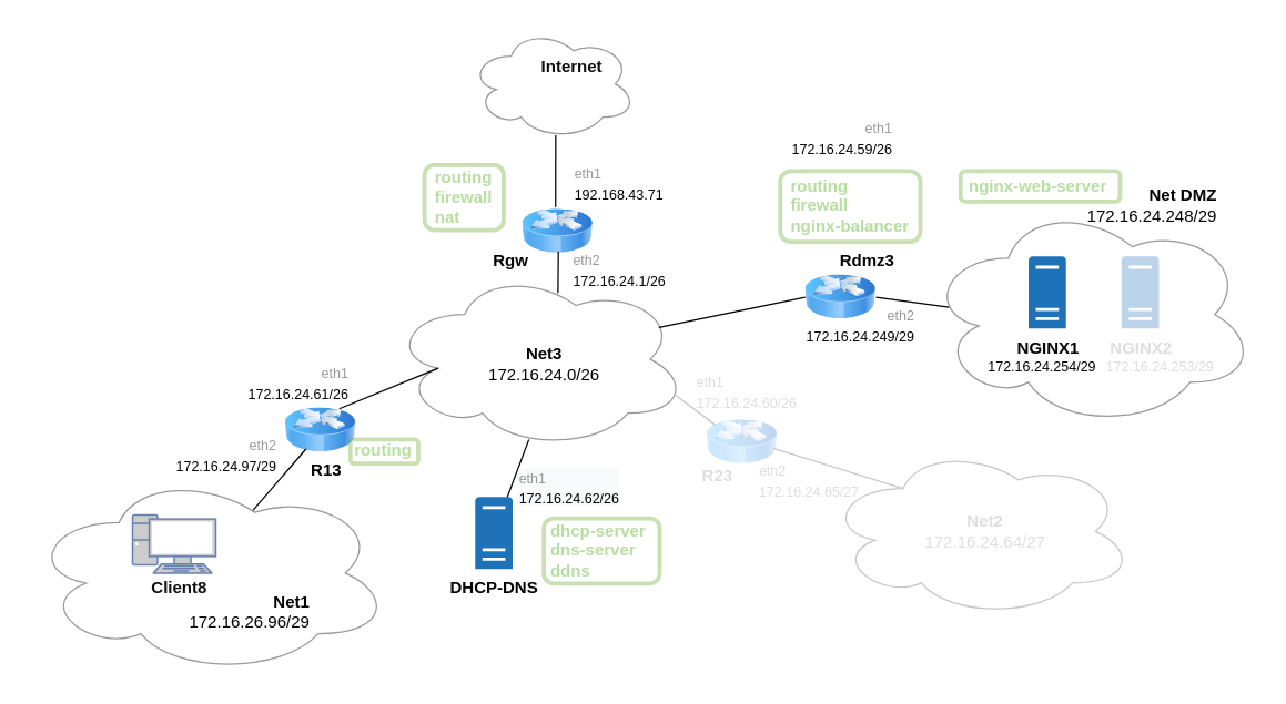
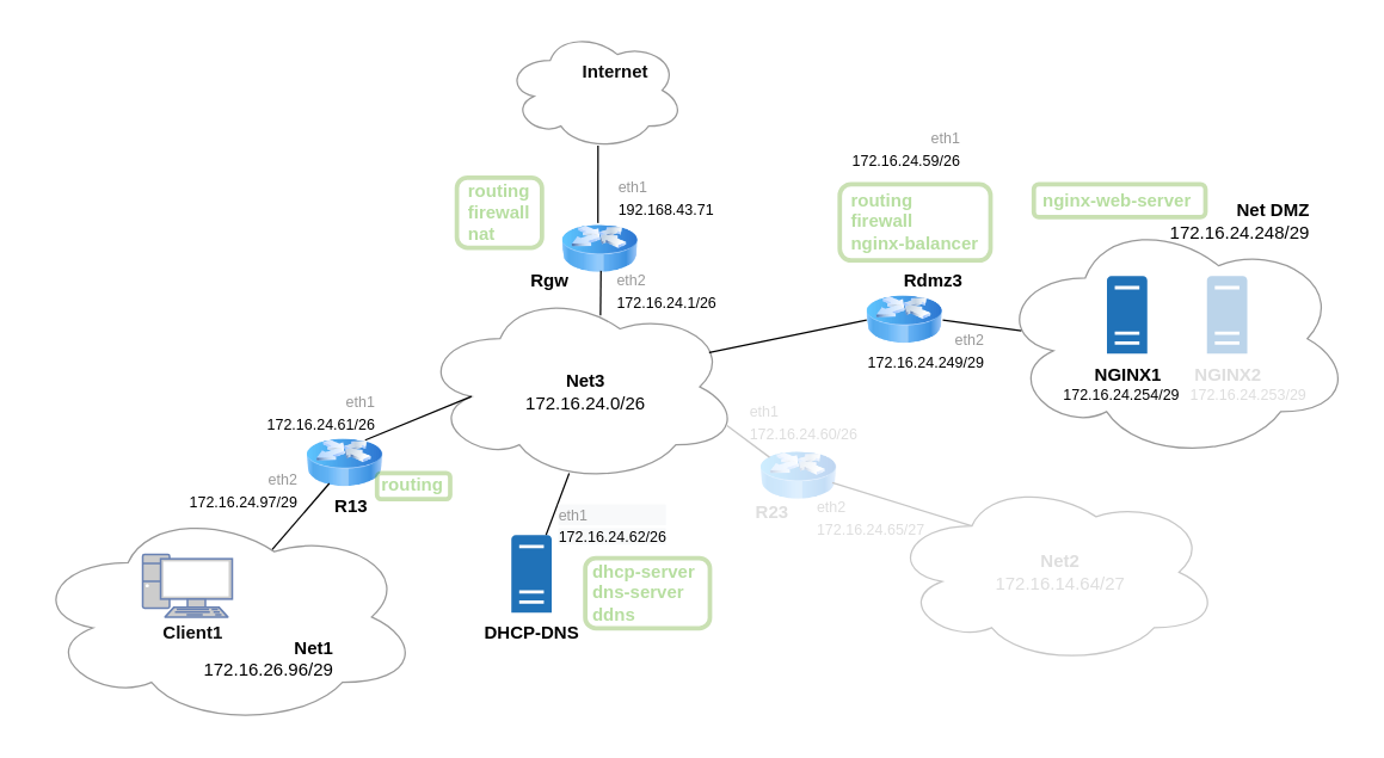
  <mxCell id="0" />
  <mxCell id="1" parent="0" />
  <mxCell id="2" value="" style="ellipse;shape=cloud;whiteSpace=wrap;html=1;fontSize=12;fontColor=#0D0D0D;strokeColor=#999999;fillColor=none;" vertex="1" parent="1"><mxGeometry x="338" y="20" width="120" height="80" as="geometry" /></mxCell>
  <mxCell id="3" value="" style="ellipse;shape=cloud;whiteSpace=wrap;html=1;fillColor=none;strokeColor=#999999;" vertex="1" parent="1"><mxGeometry x="281" y="194" width="214" height="129.5" as="geometry" /></mxCell>
  <mxCell id="4" value="" style="image;html=1;image=img/lib/clip_art/networking/Router_Icon_128x128.png" vertex="1" parent="1"><mxGeometry x="205" y="280.5" width="51" height="59" as="geometry" /></mxCell>
  <mxCell id="5" value="" style="image;html=1;image=img/lib/clip_art/networking/Router_Icon_128x128.png;strokeColor=#C7C7C7;opacity=30;" vertex="1" parent="1"><mxGeometry x="509" y="289" width="51" height="59" as="geometry" /></mxCell>
  <mxCell id="6" value="" style="endArrow=none;html=1;rounded=0;entryX=0.25;entryY=0;entryDx=0;entryDy=0;" edge="1" parent="1" target="25"><mxGeometry width="50" height="50" relative="1" as="geometry"><mxPoint x="179" y="371" as="sourcePoint" /><mxPoint x="244" y="295" as="targetPoint" /></mxGeometry></mxCell>
  <mxCell id="7" value="" style="endArrow=none;html=1;rounded=0;exitX=0.25;exitY=0.25;exitDx=0;exitDy=0;exitPerimeter=0;strokeColor=#C7C7C7;" edge="1" parent="1" source="10"><mxGeometry width="50" height="50" relative="1" as="geometry"><mxPoint x="384" y="345" as="sourcePoint" /><mxPoint x="557" y="323" as="targetPoint" /></mxGeometry></mxCell>
  <mxCell id="8" value="" style="image;html=1;image=img/lib/clip_art/networking/Router_Icon_128x128.png" vertex="1" parent="1"><mxGeometry x="580" y="184.5" width="51" height="59" as="geometry" /></mxCell>
  <mxCell id="9" value="" style="ellipse;shape=cloud;whiteSpace=wrap;html=1;strokeColor=#999999;" vertex="1" parent="1"><mxGeometry x="20" y="340" width="261" height="146" as="geometry" /></mxCell>
  <mxCell id="10" value="" style="ellipse;shape=cloud;whiteSpace=wrap;html=1;strokeColor=#C7C7C7;" vertex="1" parent="1"><mxGeometry x="595" y="321" width="222" height="124" as="geometry" /></mxCell>
  <mxCell id="11" value="" style="ellipse;shape=cloud;whiteSpace=wrap;html=1;strokeColor=#999999;" vertex="1" parent="1"><mxGeometry x="667" y="145" width="238" height="163" as="geometry" /></mxCell>
  <mxCell id="12" value="" style="sketch=0;pointerEvents=1;shadow=0;dashed=0;html=1;strokeColor=none;labelPosition=center;verticalLabelPosition=bottom;verticalAlign=top;outlineConnect=0;align=center;shape=mxgraph.office.servers.physical_host;fillColor=#2072B8;" vertex="1" parent="1"><mxGeometry x="342" y="358" width="27" height="52" as="geometry" /></mxCell>
  <mxCell id="13" value="" style="endArrow=none;html=1;rounded=0;exitX=1;exitY=0.5;exitDx=0;exitDy=0;entryX=0.07;entryY=0.467;entryDx=0;entryDy=0;entryPerimeter=0;" edge="1" parent="1" source="8" target="11"><mxGeometry width="50" height="50" relative="1" as="geometry"><mxPoint x="475" y="350" as="sourcePoint" /><mxPoint x="525" y="300" as="targetPoint" /></mxGeometry></mxCell>
  <mxCell id="14" value="" style="endArrow=none;html=1;rounded=0;entryX=0.16;entryY=0.55;entryDx=0;entryDy=0;entryPerimeter=0;" edge="1" parent="1" target="3"><mxGeometry width="50" height="50" relative="1" as="geometry"><mxPoint x="244" y="294.5" as="sourcePoint" /><mxPoint x="262" y="281" as="targetPoint" /></mxGeometry></mxCell>
  <mxCell id="15" value="" style="endArrow=none;html=1;rounded=0;exitX=0.96;exitY=0.7;exitDx=0;exitDy=0;exitPerimeter=0;strokeColor=#C7C7C7;" edge="1" parent="1" source="3"><mxGeometry width="50" height="50" relative="1" as="geometry"><mxPoint x="486" y="249" as="sourcePoint" /><mxPoint x="515" y="306" as="targetPoint" /></mxGeometry></mxCell>
  <mxCell id="16" value="" style="image;html=1;image=img/lib/clip_art/networking/Router_Icon_128x128.png" vertex="1" parent="1"><mxGeometry x="376" y="137" width="51" height="59" as="geometry" /></mxCell>
  <mxCell id="17" value="" style="endArrow=none;html=1;rounded=0;entryX=0.517;entryY=0.963;entryDx=0;entryDy=0;entryPerimeter=0;" edge="1" parent="1" target="2"><mxGeometry width="50" height="50" relative="1" as="geometry"><mxPoint x="400" y="149" as="sourcePoint" /><mxPoint x="402" y="95" as="targetPoint" /></mxGeometry></mxCell>
  <mxCell id="18" value="&lt;b&gt;Net1&lt;/b&gt;&lt;br&gt;172.16.26.96/29" style="text;html=1;strokeColor=none;fillColor=none;align=right;verticalAlign=middle;whiteSpace=wrap;rounded=0;" vertex="1" parent="1"><mxGeometry x="165" y="426" width="60" height="30" as="geometry" /></mxCell>
- <mxCell id="19" value="&lt;b&gt;Net2&lt;/b&gt;&lt;br&gt;172.16.24.64/27" style="text;html=1;strokeColor=none;fillColor=none;align=center;verticalAlign=middle;whiteSpace=wrap;rounded=0;fontColor=#DEDEDE;" vertex="1" parent="1"><mxGeometry x="680" y="368" width="60" height="30" as="geometry" /></mxCell>
+ <mxCell id="19" value="&lt;b&gt;Net2&lt;/b&gt;&lt;br&gt;172.16.14.64/27" style="text;html=1;strokeColor=none;fillColor=none;align=center;verticalAlign=middle;whiteSpace=wrap;rounded=0;fontColor=#DEDEDE;" vertex="1" parent="1"><mxGeometry x="680" y="368" width="60" height="30" as="geometry" /></mxCell>
  <mxCell id="20" value="" style="fontColor=#0066CC;verticalAlign=top;verticalLabelPosition=bottom;labelPosition=center;align=center;html=1;outlineConnect=0;fillColor=#CCCCCC;strokeColor=#6881B3;gradientColor=none;gradientDirection=north;strokeWidth=2;shape=mxgraph.networks.pc;" vertex="1" parent="1"><mxGeometry x="95" y="371" width="60" height="42" as="geometry" /></mxCell>
  <mxCell id="21" value="&lt;b&gt;Net DMZ&lt;/b&gt;&lt;br&gt;&lt;div style=&quot;&quot;&gt;&lt;span style=&quot;background-color: initial;&quot;&gt;172.16.24.248/29&lt;/span&gt;&lt;/div&gt;" style="text;html=1;strokeColor=none;fillColor=none;align=right;verticalAlign=middle;whiteSpace=wrap;rounded=0;" vertex="1" parent="1"><mxGeometry x="819" y="133" width="60" height="30" as="geometry" /></mxCell>
  <mxCell id="22" value="&lt;b&gt;Net3&lt;/b&gt;&lt;br&gt;172.16.24.0/26" style="text;html=1;strokeColor=none;fillColor=none;align=center;verticalAlign=middle;whiteSpace=wrap;rounded=0;" vertex="1" parent="1"><mxGeometry x="362" y="247" width="60" height="30" as="geometry" /></mxCell>
  <mxCell id="23" value="&lt;b&gt;NGINX1&lt;/b&gt;" style="sketch=0;pointerEvents=1;shadow=0;dashed=0;html=1;strokeColor=none;labelPosition=center;verticalLabelPosition=bottom;verticalAlign=top;outlineConnect=0;align=center;shape=mxgraph.office.servers.physical_host;fillColor=#2072B8;" vertex="1" parent="1"><mxGeometry x="741" y="184.5" width="27" height="52" as="geometry" /></mxCell>
  <mxCell id="24" value="&lt;b&gt;&lt;font color=&quot;#dedede&quot;&gt;NGINX2&lt;/font&gt;&lt;/b&gt;" style="sketch=0;pointerEvents=1;shadow=0;dashed=0;html=1;strokeColor=none;labelPosition=center;verticalLabelPosition=bottom;verticalAlign=top;outlineConnect=0;align=center;shape=mxgraph.office.servers.physical_host;fillColor=#2072B8;opacity=30;" vertex="1" parent="1"><mxGeometry x="808" y="184.5" width="27" height="52" as="geometry" /></mxCell>
  <mxCell id="25" value="&lt;span style=&quot;background-color: rgb(255, 255, 255);&quot;&gt;&lt;b&gt;R13&lt;/b&gt;&lt;/span&gt;&lt;span style=&quot;&quot;&gt;&#09;&lt;/span&gt;" style="text;html=1;strokeColor=none;fillColor=none;align=center;verticalAlign=middle;whiteSpace=wrap;rounded=0;" vertex="1" parent="1"><mxGeometry x="205" y="323.5" width="60" height="30" as="geometry" /></mxCell>
  <mxCell id="26" value="&lt;span style=&quot;background-color: rgb(255, 255, 255);&quot;&gt;&lt;b&gt;R23&lt;/b&gt;&lt;/span&gt;&lt;span style=&quot;&quot;&gt;&#09;&lt;/span&gt;" style="text;html=1;strokeColor=none;fillColor=none;align=center;verticalAlign=middle;whiteSpace=wrap;rounded=0;fontColor=#DEDEDE;" vertex="1" parent="1"><mxGeometry x="487" y="328" width="60" height="30" as="geometry" /></mxCell>
  <mxCell id="27" value="&lt;span style=&quot;background-color: rgb(255, 255, 255);&quot;&gt;&lt;b&gt;Rgw&lt;/b&gt;&lt;/span&gt;&lt;span style=&quot;&quot;&gt;&#09;&lt;/span&gt;" style="text;html=1;strokeColor=none;fillColor=none;align=center;verticalAlign=middle;whiteSpace=wrap;rounded=0;" vertex="1" parent="1"><mxGeometry x="338" y="173" width="60" height="30" as="geometry" /></mxCell>
  <mxCell id="28" value="&lt;span style=&quot;background-color: rgb(255, 255, 255);&quot;&gt;&lt;b&gt;Rdmz3&lt;/b&gt;&lt;/span&gt;" style="text;html=1;strokeColor=none;fillColor=none;align=center;verticalAlign=middle;whiteSpace=wrap;rounded=0;" vertex="1" parent="1"><mxGeometry x="595" y="173" width="60" height="30" as="geometry" /></mxCell>
  <mxCell id="29" value="" style="endArrow=none;html=1;rounded=0;exitX=0.564;exitY=0.131;exitDx=0;exitDy=0;exitPerimeter=0;" edge="1" parent="1" source="3"><mxGeometry width="50" height="50" relative="1" as="geometry"><mxPoint x="480" y="343" as="sourcePoint" /><mxPoint x="402" y="181" as="targetPoint" /></mxGeometry></mxCell>
  <mxCell id="30" value="&lt;div style=&quot;text-align: left;&quot;&gt;&lt;span style=&quot;font-size: 10px; background-color: initial;&quot;&gt;&lt;font color=&quot;#999999&quot;&gt;eth1&lt;/font&gt;&lt;/span&gt;&lt;/div&gt;&lt;font style=&quot;font-size: 10px;&quot;&gt;192.168.43.71&lt;/font&gt;" style="text;html=1;strokeColor=none;fillColor=none;align=center;verticalAlign=middle;whiteSpace=wrap;rounded=0;" vertex="1" parent="1"><mxGeometry x="416" y="117" width="60" height="30" as="geometry" /></mxCell>
  <mxCell id="31" value="&lt;font style=&quot;font-size: 10px;&quot;&gt;&lt;font color=&quot;#999999&quot;&gt;eth2&lt;/font&gt;&lt;br&gt;172.16.24.1/26&lt;/font&gt;" style="text;html=1;strokeColor=none;fillColor=none;align=left;verticalAlign=middle;whiteSpace=wrap;rounded=0;" vertex="1" parent="1"><mxGeometry x="411" y="179" width="60" height="30" as="geometry" /></mxCell>
  <mxCell id="32" value="&lt;font style=&quot;font-size: 10px;&quot;&gt;&lt;font color=&quot;#999999&quot;&gt;eth1&lt;/font&gt;&lt;br&gt;172.16.24.61/26&lt;/font&gt;" style="text;html=1;strokeColor=none;fillColor=none;align=right;verticalAlign=middle;whiteSpace=wrap;rounded=0;" vertex="1" parent="1"><mxGeometry x="193" y="261" width="60" height="30" as="geometry" /></mxCell>
  <mxCell id="33" value="&lt;font style=&quot;font-size: 10px;&quot;&gt;&lt;font color=&quot;#999999&quot;&gt;eth2&lt;/font&gt;&lt;br&gt;172.16.24.97/29&lt;/font&gt;" style="text;html=1;strokeColor=none;fillColor=none;align=right;verticalAlign=middle;whiteSpace=wrap;rounded=0;" vertex="1" parent="1"><mxGeometry x="140.5" y="313" width="60" height="30" as="geometry" /></mxCell>
  <mxCell id="34" value="&lt;b&gt;&lt;font style=&quot;font-size: 12px;&quot;&gt;DHCP-&lt;/font&gt;&lt;/b&gt;&lt;b&gt;&lt;font style=&quot;font-size: 12px;&quot;&gt;DNS&lt;br&gt;&lt;/font&gt;&lt;/b&gt;" style="text;html=1;strokeColor=none;fillColor=none;align=center;verticalAlign=middle;whiteSpace=wrap;rounded=0;fontSize=10;" vertex="1" parent="1"><mxGeometry x="319.5" y="409" width="72" height="30" as="geometry" /></mxCell>
  <mxCell id="35" value="" style="endArrow=none;html=1;rounded=0;fontSize=12;entryX=0.466;entryY=0.947;entryDx=0;entryDy=0;entryPerimeter=0;" edge="1" parent="1" source="12" target="3"><mxGeometry width="50" height="50" relative="1" as="geometry"><mxPoint x="480" y="320" as="sourcePoint" /><mxPoint x="530" y="270" as="targetPoint" /></mxGeometry></mxCell>
- <mxCell id="36" value="&lt;font color=&quot;#0d0d0d&quot;&gt;&lt;b&gt;Client8&lt;/b&gt;&lt;/font&gt;" style="text;html=1;strokeColor=none;fillColor=none;align=center;verticalAlign=middle;whiteSpace=wrap;rounded=0;fontSize=12;fontColor=#999999;" vertex="1" parent="1"><mxGeometry x="99" y="409" width="60" height="30" as="geometry" /></mxCell>
+ <mxCell id="36" value="&lt;font color=&quot;#0d0d0d&quot;&gt;&lt;b&gt;Client1&lt;/b&gt;&lt;/font&gt;" style="text;html=1;strokeColor=none;fillColor=none;align=center;verticalAlign=middle;whiteSpace=wrap;rounded=0;fontSize=12;fontColor=#999999;" vertex="1" parent="1"><mxGeometry x="99" y="409" width="60" height="30" as="geometry" /></mxCell>
  <mxCell id="37" value="&lt;font style=&quot;font-size: 10px;&quot;&gt;&lt;font&gt;eth1&lt;/font&gt;&lt;br&gt;172.16.24.60/26&lt;/font&gt;" style="text;html=1;strokeColor=none;fillColor=none;align=left;verticalAlign=middle;whiteSpace=wrap;rounded=0;fontColor=#DEDEDE;" vertex="1" parent="1"><mxGeometry x="500" y="267" width="60" height="30" as="geometry" /></mxCell>
  <mxCell id="38" value="&lt;font style=&quot;font-size: 10px;&quot;&gt;&lt;font&gt;eth2&lt;/font&gt;&lt;br&gt;172.16.24.65/27&lt;/font&gt;" style="text;html=1;strokeColor=none;fillColor=none;align=left;verticalAlign=middle;whiteSpace=wrap;rounded=0;fontColor=#DEDEDE;" vertex="1" parent="1"><mxGeometry x="545" y="331" width="60" height="30" as="geometry" /></mxCell>
  <mxCell id="39" value="&lt;b&gt;Internet&lt;/b&gt;" style="text;html=1;strokeColor=none;fillColor=none;align=center;verticalAlign=middle;whiteSpace=wrap;rounded=0;fontSize=12;fontColor=#0D0D0D;" vertex="1" parent="1"><mxGeometry x="381.5" y="33" width="60" height="30" as="geometry" /></mxCell>
  <mxCell id="40" value="" style="endArrow=none;html=1;rounded=0;fontSize=12;fontColor=#0D0D0D;entryX=0;entryY=0.5;entryDx=0;entryDy=0;exitX=0.904;exitY=0.323;exitDx=0;exitDy=0;exitPerimeter=0;" edge="1" parent="1" source="3" target="8"><mxGeometry width="50" height="50" relative="1" as="geometry"><mxPoint x="480" y="306" as="sourcePoint" /><mxPoint x="530" y="256" as="targetPoint" /></mxGeometry></mxCell>
  <mxCell id="41" value="&lt;div style=&quot;color: rgb(0, 0, 0); font-family: Helvetica; font-size: 12px; font-style: normal; font-variant-ligatures: normal; font-variant-caps: normal; font-weight: 400; letter-spacing: normal; orphans: 2; text-indent: 0px; text-transform: none; widows: 2; word-spacing: 0px; -webkit-text-stroke-width: 0px; background-color: rgb(248, 249, 250); text-decoration-thickness: initial; text-decoration-style: initial; text-decoration-color: initial; text-align: left;&quot;&gt;&lt;span style=&quot;font-size: 10px; background-color: initial;&quot;&gt;&lt;font color=&quot;#999999&quot;&gt;eth1&lt;/font&gt;&lt;/span&gt;&lt;/div&gt;&lt;font style=&quot;color: rgb(0, 0, 0); font-family: Helvetica; font-style: normal; font-variant-ligatures: normal; font-variant-caps: normal; font-weight: 400; letter-spacing: normal; orphans: 2; text-align: center; text-indent: 0px; text-transform: none; widows: 2; word-spacing: 0px; -webkit-text-stroke-width: 0px; background-color: rgb(248, 249, 250); text-decoration-thickness: initial; text-decoration-style: initial; text-decoration-color: initial; font-size: 10px;&quot;&gt;172.16.24.62/26&lt;/font&gt;" style="text;whiteSpace=wrap;html=1;fontSize=12;fontColor=#0D0D0D;" vertex="1" parent="1"><mxGeometry x="371.5" y="331" width="92" height="51" as="geometry" /></mxCell>
  <mxCell id="42" value="&lt;font style=&quot;font-size: 10px;&quot;&gt;&lt;font color=&quot;#999999&quot;&gt;eth1&lt;/font&gt;&lt;br&gt;172.16.24.59/26&lt;/font&gt;" style="text;html=1;strokeColor=none;fillColor=none;align=right;verticalAlign=middle;whiteSpace=wrap;rounded=0;" vertex="1" parent="1"><mxGeometry x="585" y="84" width="60" height="30" as="geometry" /></mxCell>
  <mxCell id="43" value="&lt;font style=&quot;font-size: 10px;&quot;&gt;&lt;font color=&quot;#999999&quot;&gt;eth2&lt;/font&gt;&lt;br&gt;172.16.24.249/29&lt;/font&gt;" style="text;html=1;strokeColor=none;fillColor=none;align=right;verticalAlign=middle;whiteSpace=wrap;rounded=0;" vertex="1" parent="1"><mxGeometry x="601" y="219" width="60" height="30" as="geometry" /></mxCell>
  <mxCell id="44" value="&lt;font style=&quot;font-size: 10px;&quot;&gt;172.16.24.254/29&lt;/font&gt;" style="text;html=1;strokeColor=none;fillColor=none;align=center;verticalAlign=middle;whiteSpace=wrap;rounded=0;" vertex="1" parent="1"><mxGeometry x="721" y="248.5" width="60" height="30" as="geometry" /></mxCell>
  <mxCell id="45" value="&lt;font color=&quot;#dedede&quot; style=&quot;font-size: 10px;&quot;&gt;172.16.24.253/29&lt;/font&gt;" style="text;html=1;strokeColor=none;fillColor=none;align=center;verticalAlign=middle;whiteSpace=wrap;rounded=0;" vertex="1" parent="1"><mxGeometry x="806" y="248.5" width="60" height="30" as="geometry" /></mxCell>
  <mxCell id="46" value="&lt;div style=&quot;text-align: left;&quot;&gt;&lt;span style=&quot;&quot;&gt;&lt;font color=&quot;#97d077&quot;&gt;&lt;b&gt;routing&lt;/b&gt;&lt;/font&gt;&lt;/span&gt;&lt;/div&gt;&lt;font color=&quot;#97d077&quot;&gt;&lt;b&gt;firewall&lt;br&gt;&lt;/b&gt;&lt;/font&gt;&lt;div style=&quot;text-align: left;&quot;&gt;&lt;span style=&quot;&quot;&gt;&lt;font color=&quot;#97d077&quot;&gt;&lt;b&gt;nat&lt;/b&gt;&lt;/font&gt;&lt;/span&gt;&lt;/div&gt;" style="text;html=1;strokeColor=none;fillColor=none;align=center;verticalAlign=middle;whiteSpace=wrap;rounded=0;fontColor=#0D0D0D;opacity=30;labelBorderColor=none;spacingTop=0;spacing=0;spacingBottom=0;labelBackgroundColor=none;" vertex="1" parent="1"><mxGeometry x="299" y="127" width="70" height="30" as="geometry" /></mxCell>
  <mxCell id="47" value="&lt;div style=&quot;text-align: left;&quot;&gt;&lt;span style=&quot;&quot;&gt;&lt;font color=&quot;#97d077&quot;&gt;&lt;b&gt;routing&lt;/b&gt;&lt;/font&gt;&lt;/span&gt;&lt;/div&gt;" style="text;html=1;strokeColor=none;fillColor=none;align=center;verticalAlign=middle;whiteSpace=wrap;rounded=0;fontColor=#0D0D0D;opacity=30;labelBorderColor=none;spacingTop=0;spacing=0;spacingBottom=0;labelBackgroundColor=none;" vertex="1" parent="1"><mxGeometry x="241" y="309.5" width="70" height="30" as="geometry" /></mxCell>
  <mxCell id="48" value="&lt;div style=&quot;text-align: left;&quot;&gt;&lt;span style=&quot;&quot;&gt;&lt;font color=&quot;#97d077&quot;&gt;&lt;b&gt;dhcp-server&lt;/b&gt;&lt;/font&gt;&lt;/span&gt;&lt;/div&gt;&lt;div style=&quot;text-align: left;&quot;&gt;&lt;span style=&quot;&quot;&gt;&lt;font color=&quot;#97d077&quot;&gt;&lt;b&gt;dns-server&lt;/b&gt;&lt;/font&gt;&lt;/span&gt;&lt;/div&gt;&lt;div style=&quot;text-align: left;&quot;&gt;&lt;span style=&quot;&quot;&gt;&lt;font color=&quot;#97d077&quot;&gt;&lt;b&gt;ddns&lt;/b&gt;&lt;/font&gt;&lt;/span&gt;&lt;/div&gt;" style="text;html=1;strokeColor=none;fillColor=none;align=center;verticalAlign=middle;whiteSpace=wrap;rounded=0;fontColor=#0D0D0D;opacity=30;labelBorderColor=none;spacingTop=0;spacing=0;spacingBottom=0;labelBackgroundColor=none;" vertex="1" parent="1"><mxGeometry x="396" y="382" width="70" height="30" as="geometry" /></mxCell>
  <mxCell id="49" value="" style="rounded=1;whiteSpace=wrap;html=1;labelBackgroundColor=none;labelBorderColor=#B9E0A5;fontColor=#97D077;strokeColor=#4D9900;fillColor=default;opacity=30;strokeWidth=3;" vertex="1" parent="1"><mxGeometry x="305.5" y="118.5" width="57" height="47" as="geometry" /></mxCell>
  <mxCell id="50" value="" style="rounded=1;whiteSpace=wrap;html=1;labelBackgroundColor=none;labelBorderColor=#B9E0A5;fontColor=#97D077;strokeColor=#4D9900;fillColor=default;opacity=30;strokeWidth=3;" vertex="1" parent="1"><mxGeometry x="252" y="316.63" width="49" height="17.37" as="geometry" /></mxCell>
  <mxCell id="51" value="" style="rounded=1;whiteSpace=wrap;html=1;labelBackgroundColor=none;labelBorderColor=#B9E0A5;fontColor=#97D077;strokeColor=#4D9900;fillColor=default;opacity=30;strokeWidth=3;" vertex="1" parent="1"><mxGeometry x="391.5" y="373.5" width="83.5" height="47" as="geometry" /></mxCell>
  <mxCell id="52" value="&lt;div style=&quot;text-align: left;&quot;&gt;&lt;font color=&quot;#97d077&quot;&gt;&lt;b&gt;routing&lt;/b&gt;&lt;/font&gt;&lt;/div&gt;&lt;div style=&quot;text-align: left;&quot;&gt;&lt;font color=&quot;#97d077&quot;&gt;&lt;b&gt;firewall&lt;/b&gt;&lt;/font&gt;&lt;/div&gt;&lt;div style=&quot;text-align: left;&quot;&gt;&lt;font color=&quot;#97d077&quot;&gt;&lt;b&gt;nginx-balancer&lt;/b&gt;&lt;/font&gt;&lt;/div&gt;" style="text;html=1;strokeColor=none;fillColor=none;align=center;verticalAlign=middle;whiteSpace=wrap;rounded=0;fontColor=#0D0D0D;opacity=30;labelBorderColor=none;spacingTop=0;spacing=0;spacingBottom=0;labelBackgroundColor=none;" vertex="1" parent="1"><mxGeometry x="564.5" y="133" width="94.5" height="30" as="geometry" /></mxCell>
  <mxCell id="53" value="" style="rounded=1;whiteSpace=wrap;html=1;labelBackgroundColor=none;labelBorderColor=#B9E0A5;fontColor=#97D077;strokeColor=#4D9900;fillColor=default;opacity=30;strokeWidth=3;" vertex="1" parent="1"><mxGeometry x="562" y="123" width="101" height="51" as="geometry" /></mxCell>
  <mxCell id="54" value="&lt;div style=&quot;text-align: left;&quot;&gt;&lt;font color=&quot;#97d077&quot;&gt;&lt;b&gt;nginx-web-server&lt;/b&gt;&lt;/font&gt;&lt;/div&gt;" style="text;html=1;strokeColor=none;fillColor=none;align=center;verticalAlign=middle;whiteSpace=wrap;rounded=0;fontColor=#0D0D0D;opacity=30;labelBorderColor=none;spacingTop=0;spacing=0;spacingBottom=0;labelBackgroundColor=none;" vertex="1" parent="1"><mxGeometry x="697" y="118.5" width="101.5" height="30" as="geometry" /></mxCell>
  <mxCell id="55" value="" style="rounded=1;whiteSpace=wrap;html=1;labelBackgroundColor=none;labelBorderColor=#B9E0A5;fontColor=#97D077;strokeColor=#4D9900;fillColor=default;opacity=30;strokeWidth=3;" vertex="1" parent="1"><mxGeometry x="692" y="123" width="115" height="22" as="geometry" /></mxCell>
